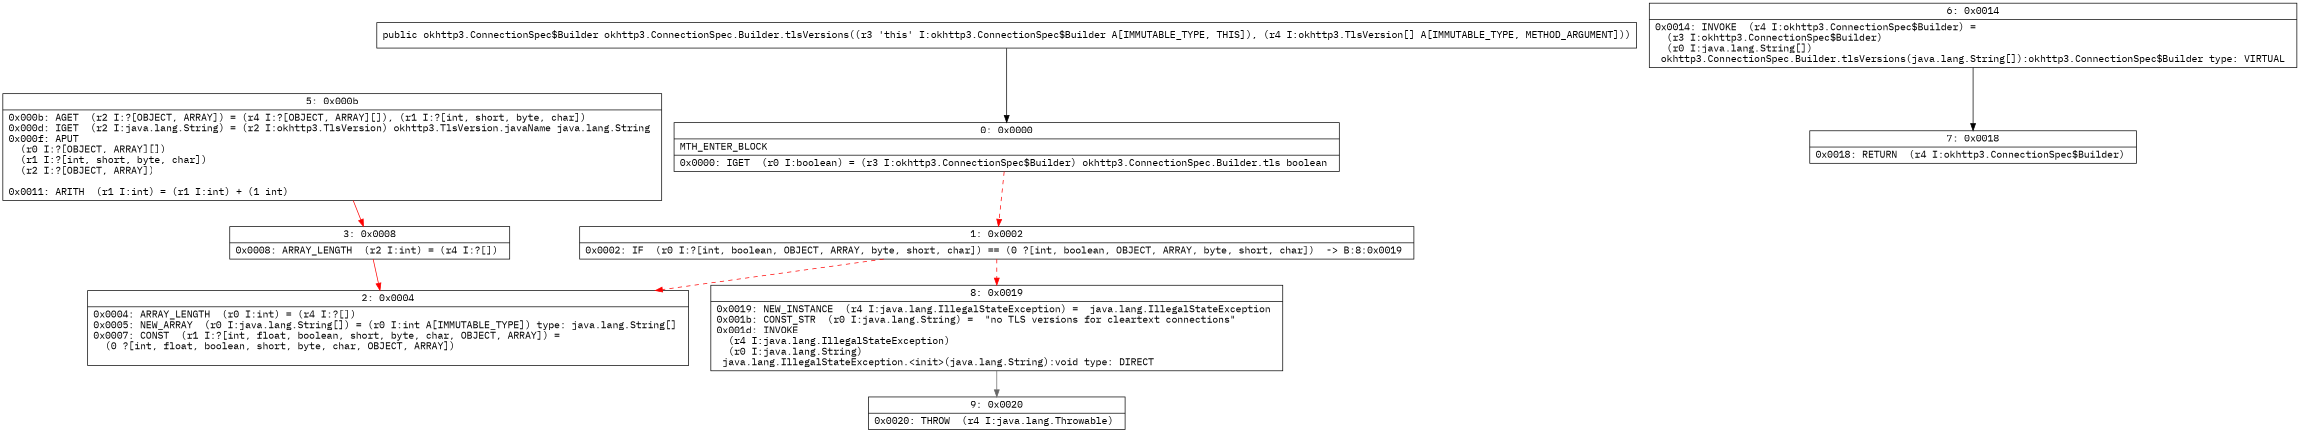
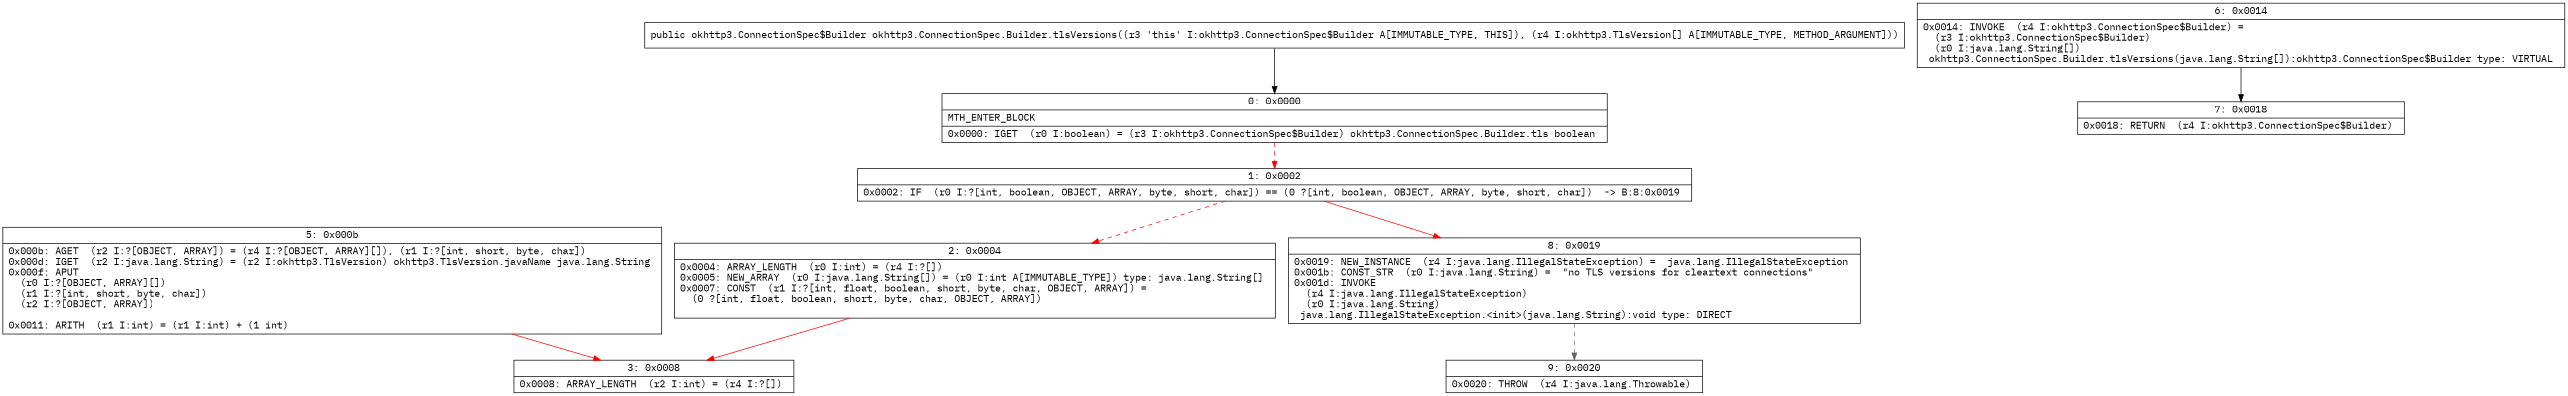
  digraph {
    fontname="IBM Plex Mono"
    node [fontname="IBM Plex Mono" shape=record]
    edge [color=red fontname="IBM Plex Mono"]
    n1 [label="{0\:\ 0x0000|MTH_ENTER_BLOCK\l|0x0000: IGET  (r0 I:boolean) = (r3 I:okhttp3.ConnectionSpec$Builder) okhttp3.ConnectionSpec.Builder.tls boolean \l}"]
    n2 [label="{1\:\ 0x0002|0x0002: IF  (r0 I:?[int, boolean, OBJECT, ARRAY, byte, short, char]) == (0 ?[int, boolean, OBJECT, ARRAY, byte, short, char])  \-\> B:8:0x0019 \l}"]
    n3 [label="{2\:\ 0x0004|0x0004: ARRAY_LENGTH  (r0 I:int) = (r4 I:?[]) \l0x0005: NEW_ARRAY  (r0 I:java.lang.String[]) = (r0 I:int A[IMMUTABLE_TYPE]) type: java.lang.String[] \l0x0007: CONST  (r1 I:?[int, float, boolean, short, byte, char, OBJECT, ARRAY]) = \l  (0 ?[int, float, boolean, short, byte, char, OBJECT, ARRAY])\l \l}"]
    n4 [label="{8\:\ 0x0019|0x0019: NEW_INSTANCE  (r4 I:java.lang.IllegalStateException) =  java.lang.IllegalStateException \l0x001b: CONST_STR  (r0 I:java.lang.String) =  \"no TLS versions for cleartext connections\" \l0x001d: INVOKE  \l  (r4 I:java.lang.IllegalStateException)\l  (r0 I:java.lang.String)\l java.lang.IllegalStateException.\<init\>(java.lang.String):void type: DIRECT \l}"]
    n5 [label="{3\:\ 0x0008|0x0008: ARRAY_LENGTH  (r2 I:int) = (r4 I:?[]) \l}"]
    n6 [label="{9\:\ 0x0020|0x0020: THROW  (r4 I:java.lang.Throwable) \l}"]
    n7 [label="{5\:\ 0x000b|0x000b: AGET  (r2 I:?[OBJECT, ARRAY]) = (r4 I:?[OBJECT, ARRAY][]), (r1 I:?[int, short, byte, char]) \l0x000d: IGET  (r2 I:java.lang.String) = (r2 I:okhttp3.TlsVersion) okhttp3.TlsVersion.javaName java.lang.String \l0x000f: APUT  \l  (r0 I:?[OBJECT, ARRAY][])\l  (r1 I:?[int, short, byte, char])\l  (r2 I:?[OBJECT, ARRAY])\l \l0x0011: ARITH  (r1 I:int) = (r1 I:int) + (1 int) \l}"]
    n8 [label="{6\:\ 0x0014|0x0014: INVOKE  (r4 I:okhttp3.ConnectionSpec$Builder) = \l  (r3 I:okhttp3.ConnectionSpec$Builder)\l  (r0 I:java.lang.String[])\l okhttp3.ConnectionSpec.Builder.tlsVersions(java.lang.String[]):okhttp3.ConnectionSpec$Builder type: VIRTUAL \l}"]
    n9 [label="{7\:\ 0x0018|0x0018: RETURN  (r4 I:okhttp3.ConnectionSpec$Builder) \l}"]
    n10 [label="{public okhttp3.ConnectionSpec$Builder okhttp3.ConnectionSpec.Builder.tlsVersions((r3 'this' I:okhttp3.ConnectionSpec$Builder A[IMMUTABLE_TYPE, THIS]), (r4 I:okhttp3.TlsVersion[] A[IMMUTABLE_TYPE, METHOD_ARGUMENT])) }"]
    n1 -> n2 [style=dashed]
    n2 -> n3 [style=dashed]
-   n2 -> n4 [style=dashed]
-   n5 -> n3
-   n4 -> n6 [color=gray40]
+   n2 -> n4
+   n3 -> n5
+   n4 -> n6 [color=gray40 style=dashed]
    n7 -> n5
    n8 -> n9 [color=black]
    n10 -> n1 [color=black]
  }
